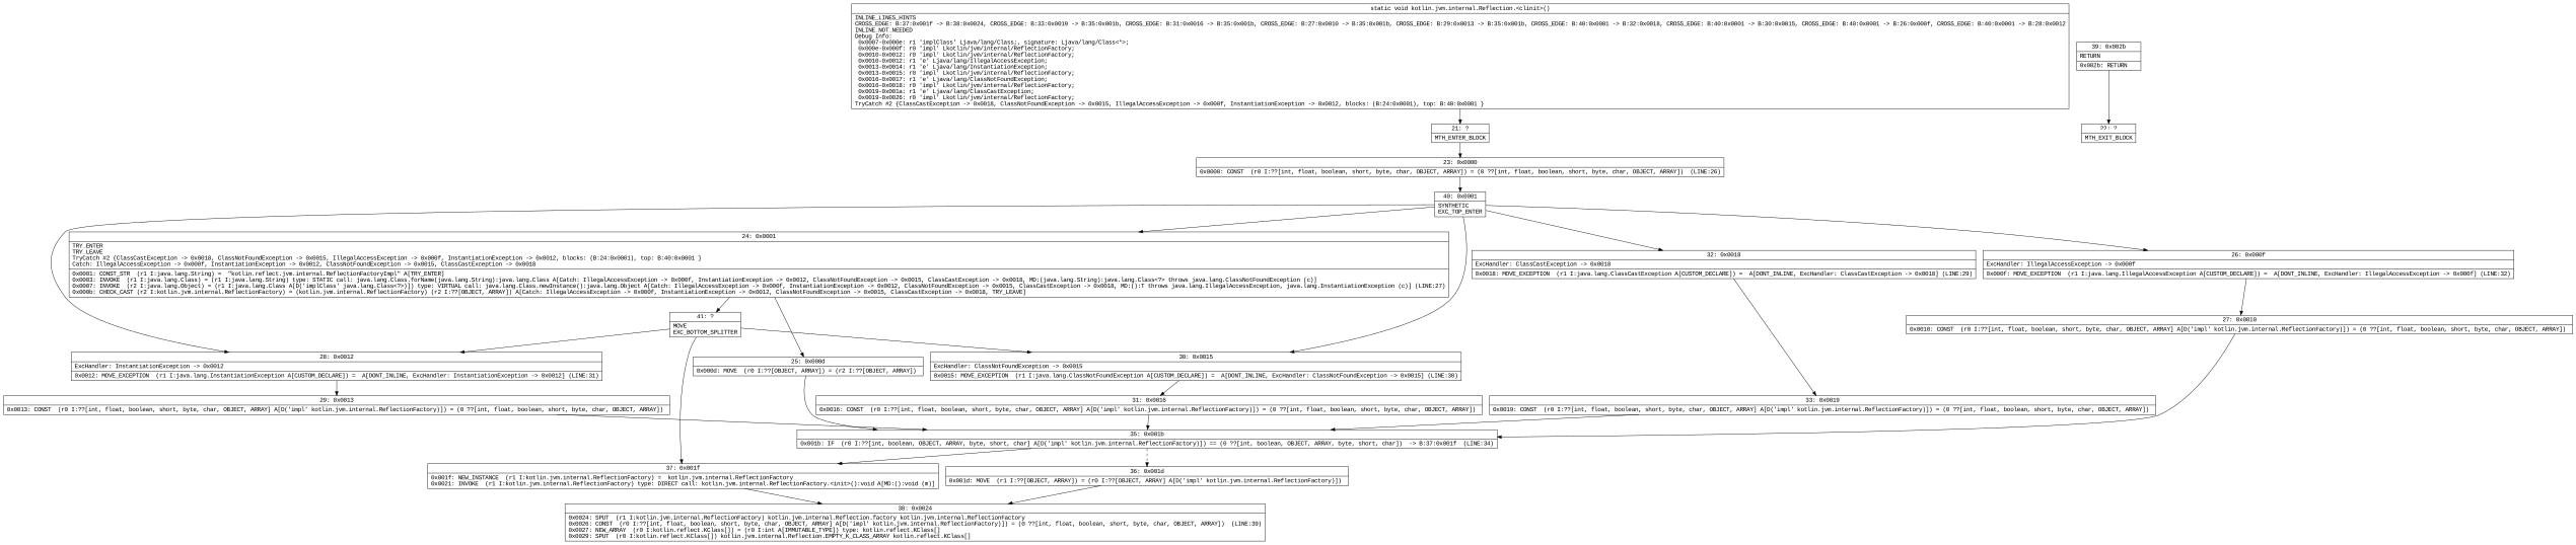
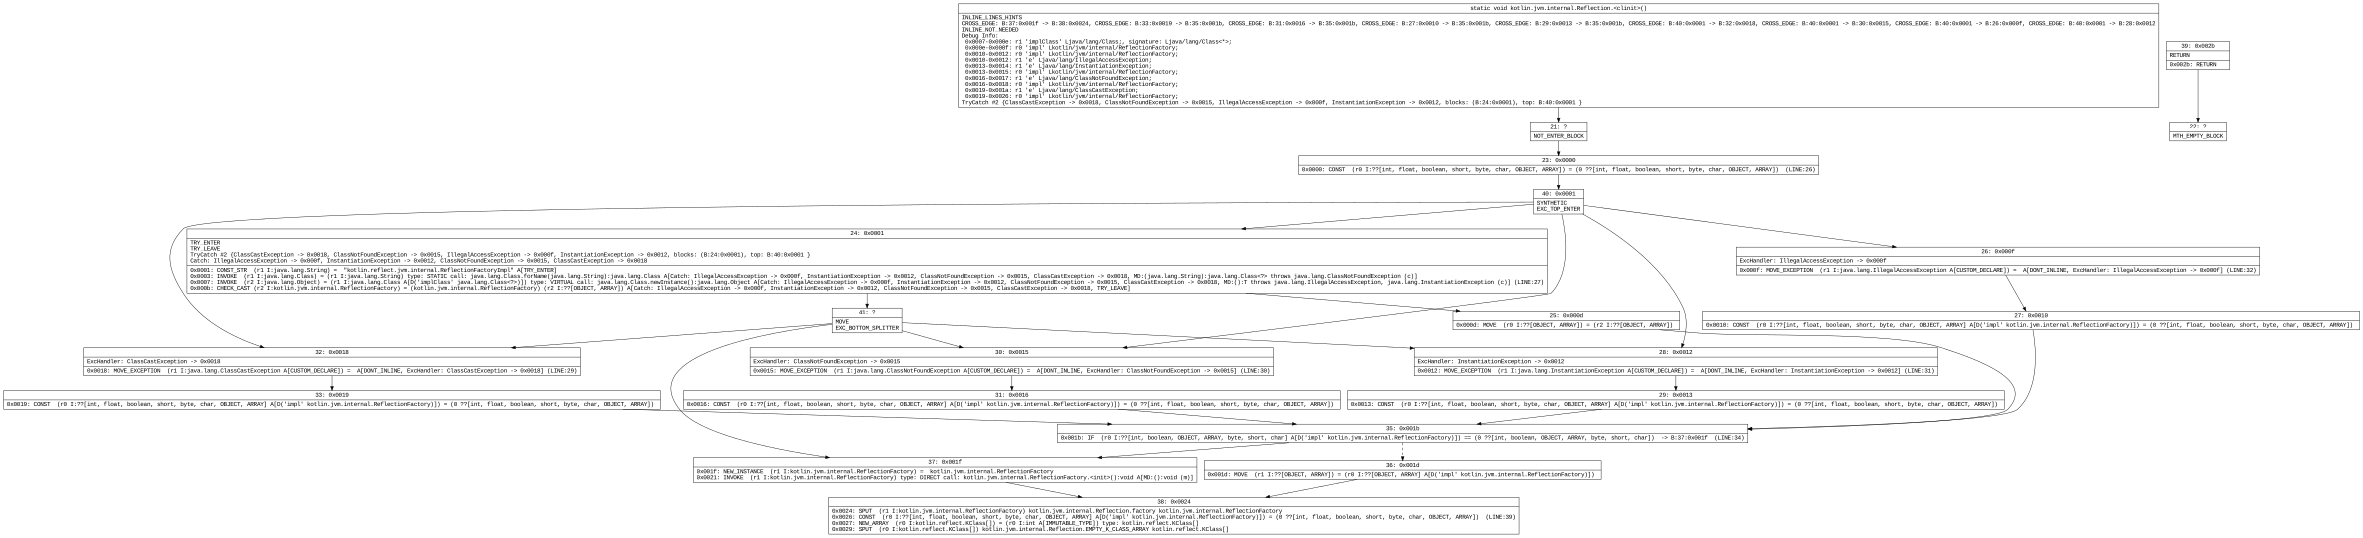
  digraph {
    fontname="Liberation Mono"
    node [fontname="Liberation Mono" shape=record]
    edge [fontname="Liberation Mono"]
-   n1 [label="{21\:\ ?|MTH_ENTER_BLOCK\l}"]
+   n1 [label="{21\:\ ?|NOT_ENTER_BLOCK\l}"]
    n2 [label="{23\:\ 0x0000|0x0000: CONST  (r0 I:??[int, float, boolean, short, byte, char, OBJECT, ARRAY]) = (0 ??[int, float, boolean, short, byte, char, OBJECT, ARRAY])  (LINE:26)\l}"]
    n3 [label="{40\:\ 0x0001|SYNTHETIC\lEXC_TOP_ENTER\l}"]
    n4 [label="{24\:\ 0x0001|TRY_ENTER\lTRY_LEAVE\lTryCatch #2 \{ClassCastException \-\> 0x0018, ClassNotFoundException \-\> 0x0015, IllegalAccessException \-\> 0x000f, InstantiationException \-\> 0x0012, blocks: (B:24:0x0001), top: B:40:0x0001 \}\lCatch: IllegalAccessException \-\> 0x000f, InstantiationException \-\> 0x0012, ClassNotFoundException \-\> 0x0015, ClassCastException \-\> 0x0018\l|0x0001: CONST_STR  (r1 I:java.lang.String) =  \"kotlin.reflect.jvm.internal.ReflectionFactoryImpl\" A[TRY_ENTER]\l0x0003: INVOKE  (r1 I:java.lang.Class) = (r1 I:java.lang.String) type: STATIC call: java.lang.Class.forName(java.lang.String):java.lang.Class A[Catch: IllegalAccessException \-\> 0x000f, InstantiationException \-\> 0x0012, ClassNotFoundException \-\> 0x0015, ClassCastException \-\> 0x0018, MD:(java.lang.String):java.lang.Class\<?\> throws java.lang.ClassNotFoundException (c)]\l0x0007: INVOKE  (r2 I:java.lang.Object) = (r1 I:java.lang.Class A[D('implClass' java.lang.Class\<?\>)]) type: VIRTUAL call: java.lang.Class.newInstance():java.lang.Object A[Catch: IllegalAccessException \-\> 0x000f, InstantiationException \-\> 0x0012, ClassNotFoundException \-\> 0x0015, ClassCastException \-\> 0x0018, MD:():T throws java.lang.IllegalAccessException, java.lang.InstantiationException (c)] (LINE:27)\l0x000b: CHECK_CAST (r2 I:kotlin.jvm.internal.ReflectionFactory) = (kotlin.jvm.internal.ReflectionFactory) (r2 I:??[OBJECT, ARRAY]) A[Catch: IllegalAccessException \-\> 0x000f, InstantiationException \-\> 0x0012, ClassNotFoundException \-\> 0x0015, ClassCastException \-\> 0x0018, TRY_LEAVE]\l}"]
    n5 [label="{32\:\ 0x0018|ExcHandler: ClassCastException \-\> 0x0018\l|0x0018: MOVE_EXCEPTION  (r1 I:java.lang.ClassCastException A[CUSTOM_DECLARE]) =  A[DONT_INLINE, ExcHandler: ClassCastException \-\> 0x0018] (LINE:29)\l}"]
    n6 [label="{30\:\ 0x0015|ExcHandler: ClassNotFoundException \-\> 0x0015\l|0x0015: MOVE_EXCEPTION  (r1 I:java.lang.ClassNotFoundException A[CUSTOM_DECLARE]) =  A[DONT_INLINE, ExcHandler: ClassNotFoundException \-\> 0x0015] (LINE:30)\l}"]
    n7 [label="{26\:\ 0x000f|ExcHandler: IllegalAccessException \-\> 0x000f\l|0x000f: MOVE_EXCEPTION  (r1 I:java.lang.IllegalAccessException A[CUSTOM_DECLARE]) =  A[DONT_INLINE, ExcHandler: IllegalAccessException \-\> 0x000f] (LINE:32)\l}"]
    n8 [label="{28\:\ 0x0012|ExcHandler: InstantiationException \-\> 0x0012\l|0x0012: MOVE_EXCEPTION  (r1 I:java.lang.InstantiationException A[CUSTOM_DECLARE]) =  A[DONT_INLINE, ExcHandler: InstantiationException \-\> 0x0012] (LINE:31)\l}"]
    n9 [label="{25\:\ 0x000d|0x000d: MOVE  (r0 I:??[OBJECT, ARRAY]) = (r2 I:??[OBJECT, ARRAY]) \l}"]
    n10 [label="{41\:\ ?|MOVE\lEXC_BOTTOM_SPLITTER\l}"]
    n11 [label="{33\:\ 0x0019|0x0019: CONST  (r0 I:??[int, float, boolean, short, byte, char, OBJECT, ARRAY] A[D('impl' kotlin.jvm.internal.ReflectionFactory)]) = (0 ??[int, float, boolean, short, byte, char, OBJECT, ARRAY]) \l}"]
    n12 [label="{31\:\ 0x0016|0x0016: CONST  (r0 I:??[int, float, boolean, short, byte, char, OBJECT, ARRAY] A[D('impl' kotlin.jvm.internal.ReflectionFactory)]) = (0 ??[int, float, boolean, short, byte, char, OBJECT, ARRAY]) \l}"]
    n13 [label="{27\:\ 0x0010|0x0010: CONST  (r0 I:??[int, float, boolean, short, byte, char, OBJECT, ARRAY] A[D('impl' kotlin.jvm.internal.ReflectionFactory)]) = (0 ??[int, float, boolean, short, byte, char, OBJECT, ARRAY]) \l}"]
    n14 [label="{29\:\ 0x0013|0x0013: CONST  (r0 I:??[int, float, boolean, short, byte, char, OBJECT, ARRAY] A[D('impl' kotlin.jvm.internal.ReflectionFactory)]) = (0 ??[int, float, boolean, short, byte, char, OBJECT, ARRAY]) \l}"]
    n15 [label="{35\:\ 0x001b|0x001b: IF  (r0 I:??[int, boolean, OBJECT, ARRAY, byte, short, char] A[D('impl' kotlin.jvm.internal.ReflectionFactory)]) == (0 ??[int, boolean, OBJECT, ARRAY, byte, short, char])  \-\> B:37:0x001f  (LINE:34)\l}"]
    n16 [label="{37\:\ 0x001f|0x001f: NEW_INSTANCE  (r1 I:kotlin.jvm.internal.ReflectionFactory) =  kotlin.jvm.internal.ReflectionFactory \l0x0021: INVOKE  (r1 I:kotlin.jvm.internal.ReflectionFactory) type: DIRECT call: kotlin.jvm.internal.ReflectionFactory.\<init\>():void A[MD:():void (m)]\l}"]
    n17 [label="{36\:\ 0x001d|0x001d: MOVE  (r1 I:??[OBJECT, ARRAY]) = (r0 I:??[OBJECT, ARRAY] A[D('impl' kotlin.jvm.internal.ReflectionFactory)]) \l}"]
    n18 [label="{38\:\ 0x0024|0x0024: SPUT  (r1 I:kotlin.jvm.internal.ReflectionFactory) kotlin.jvm.internal.Reflection.factory kotlin.jvm.internal.ReflectionFactory \l0x0026: CONST  (r0 I:??[int, float, boolean, short, byte, char, OBJECT, ARRAY] A[D('impl' kotlin.jvm.internal.ReflectionFactory)]) = (0 ??[int, float, boolean, short, byte, char, OBJECT, ARRAY])  (LINE:39)\l0x0027: NEW_ARRAY  (r0 I:kotlin.reflect.KClass[]) = (r0 I:int A[IMMUTABLE_TYPE]) type: kotlin.reflect.KClass[] \l0x0029: SPUT  (r0 I:kotlin.reflect.KClass[]) kotlin.jvm.internal.Reflection.EMPTY_K_CLASS_ARRAY kotlin.reflect.KClass[] \l}"]
    n19 [label="{39\:\ 0x002b|RETURN\l|0x002b: RETURN   \l}"]
-   n20 [label="{22\:\ ?|MTH_EXIT_BLOCK\l}"]
+   n20 [label="{22\:\ ?|MTH_EMPTY_BLOCK\l}"]
    n21 [label="{static void kotlin.jvm.internal.Reflection.\<clinit\>()  | INLINE_LINES_HINTS\lCROSS_EDGE: B:37:0x001f \-\> B:38:0x0024, CROSS_EDGE: B:33:0x0019 \-\> B:35:0x001b, CROSS_EDGE: B:31:0x0016 \-\> B:35:0x001b, CROSS_EDGE: B:27:0x0010 \-\> B:35:0x001b, CROSS_EDGE: B:29:0x0013 \-\> B:35:0x001b, CROSS_EDGE: B:40:0x0001 \-\> B:32:0x0018, CROSS_EDGE: B:40:0x0001 \-\> B:30:0x0015, CROSS_EDGE: B:40:0x0001 \-\> B:26:0x000f, CROSS_EDGE: B:40:0x0001 \-\> B:28:0x0012\lINLINE_NOT_NEEDED\lDebug Info:\l  0x0007\-0x000e: r1 'implClass' Ljava\/lang\/Class;, signature: Ljava\/lang\/Class\<*\>;\l  0x000e\-0x000f: r0 'impl' Lkotlin\/jvm\/internal\/ReflectionFactory;\l  0x0010\-0x0012: r0 'impl' Lkotlin\/jvm\/internal\/ReflectionFactory;\l  0x0010\-0x0012: r1 'e' Ljava\/lang\/IllegalAccessException;\l  0x0013\-0x0014: r1 'e' Ljava\/lang\/InstantiationException;\l  0x0013\-0x0015: r0 'impl' Lkotlin\/jvm\/internal\/ReflectionFactory;\l  0x0016\-0x0017: r1 'e' Ljava\/lang\/ClassNotFoundException;\l  0x0016\-0x0018: r0 'impl' Lkotlin\/jvm\/internal\/ReflectionFactory;\l  0x0019\-0x001a: r1 'e' Ljava\/lang\/ClassCastException;\l  0x0019\-0x0026: r0 'impl' Lkotlin\/jvm\/internal\/ReflectionFactory;\lTryCatch #2 \{ClassCastException \-\> 0x0018, ClassNotFoundException \-\> 0x0015, IllegalAccessException \-\> 0x000f, InstantiationException \-\> 0x0012, blocks: (B:24:0x0001), top: B:40:0x0001 \}\l}"]
    n1 -> n2
    n2 -> n3
    n3 -> n4
    n3 -> n5
    n3 -> n6
    n3 -> n7
    n3 -> n8
    n4 -> n9
    n4 -> n10
    n5 -> n11
    n6 -> n12
    n7 -> n13
    n8 -> n14
    n9 -> n15
+   n10 -> n5
    n10 -> n6
    n10 -> n8
    n10 -> n16
    n11 -> n15
    n12 -> n15
    n13 -> n15
    n14 -> n15
    n15 -> n16
    n15 -> n17 [style=dashed]
    n16 -> n18
    n17 -> n18
    n19 -> n20
    n21 -> n1
  }
